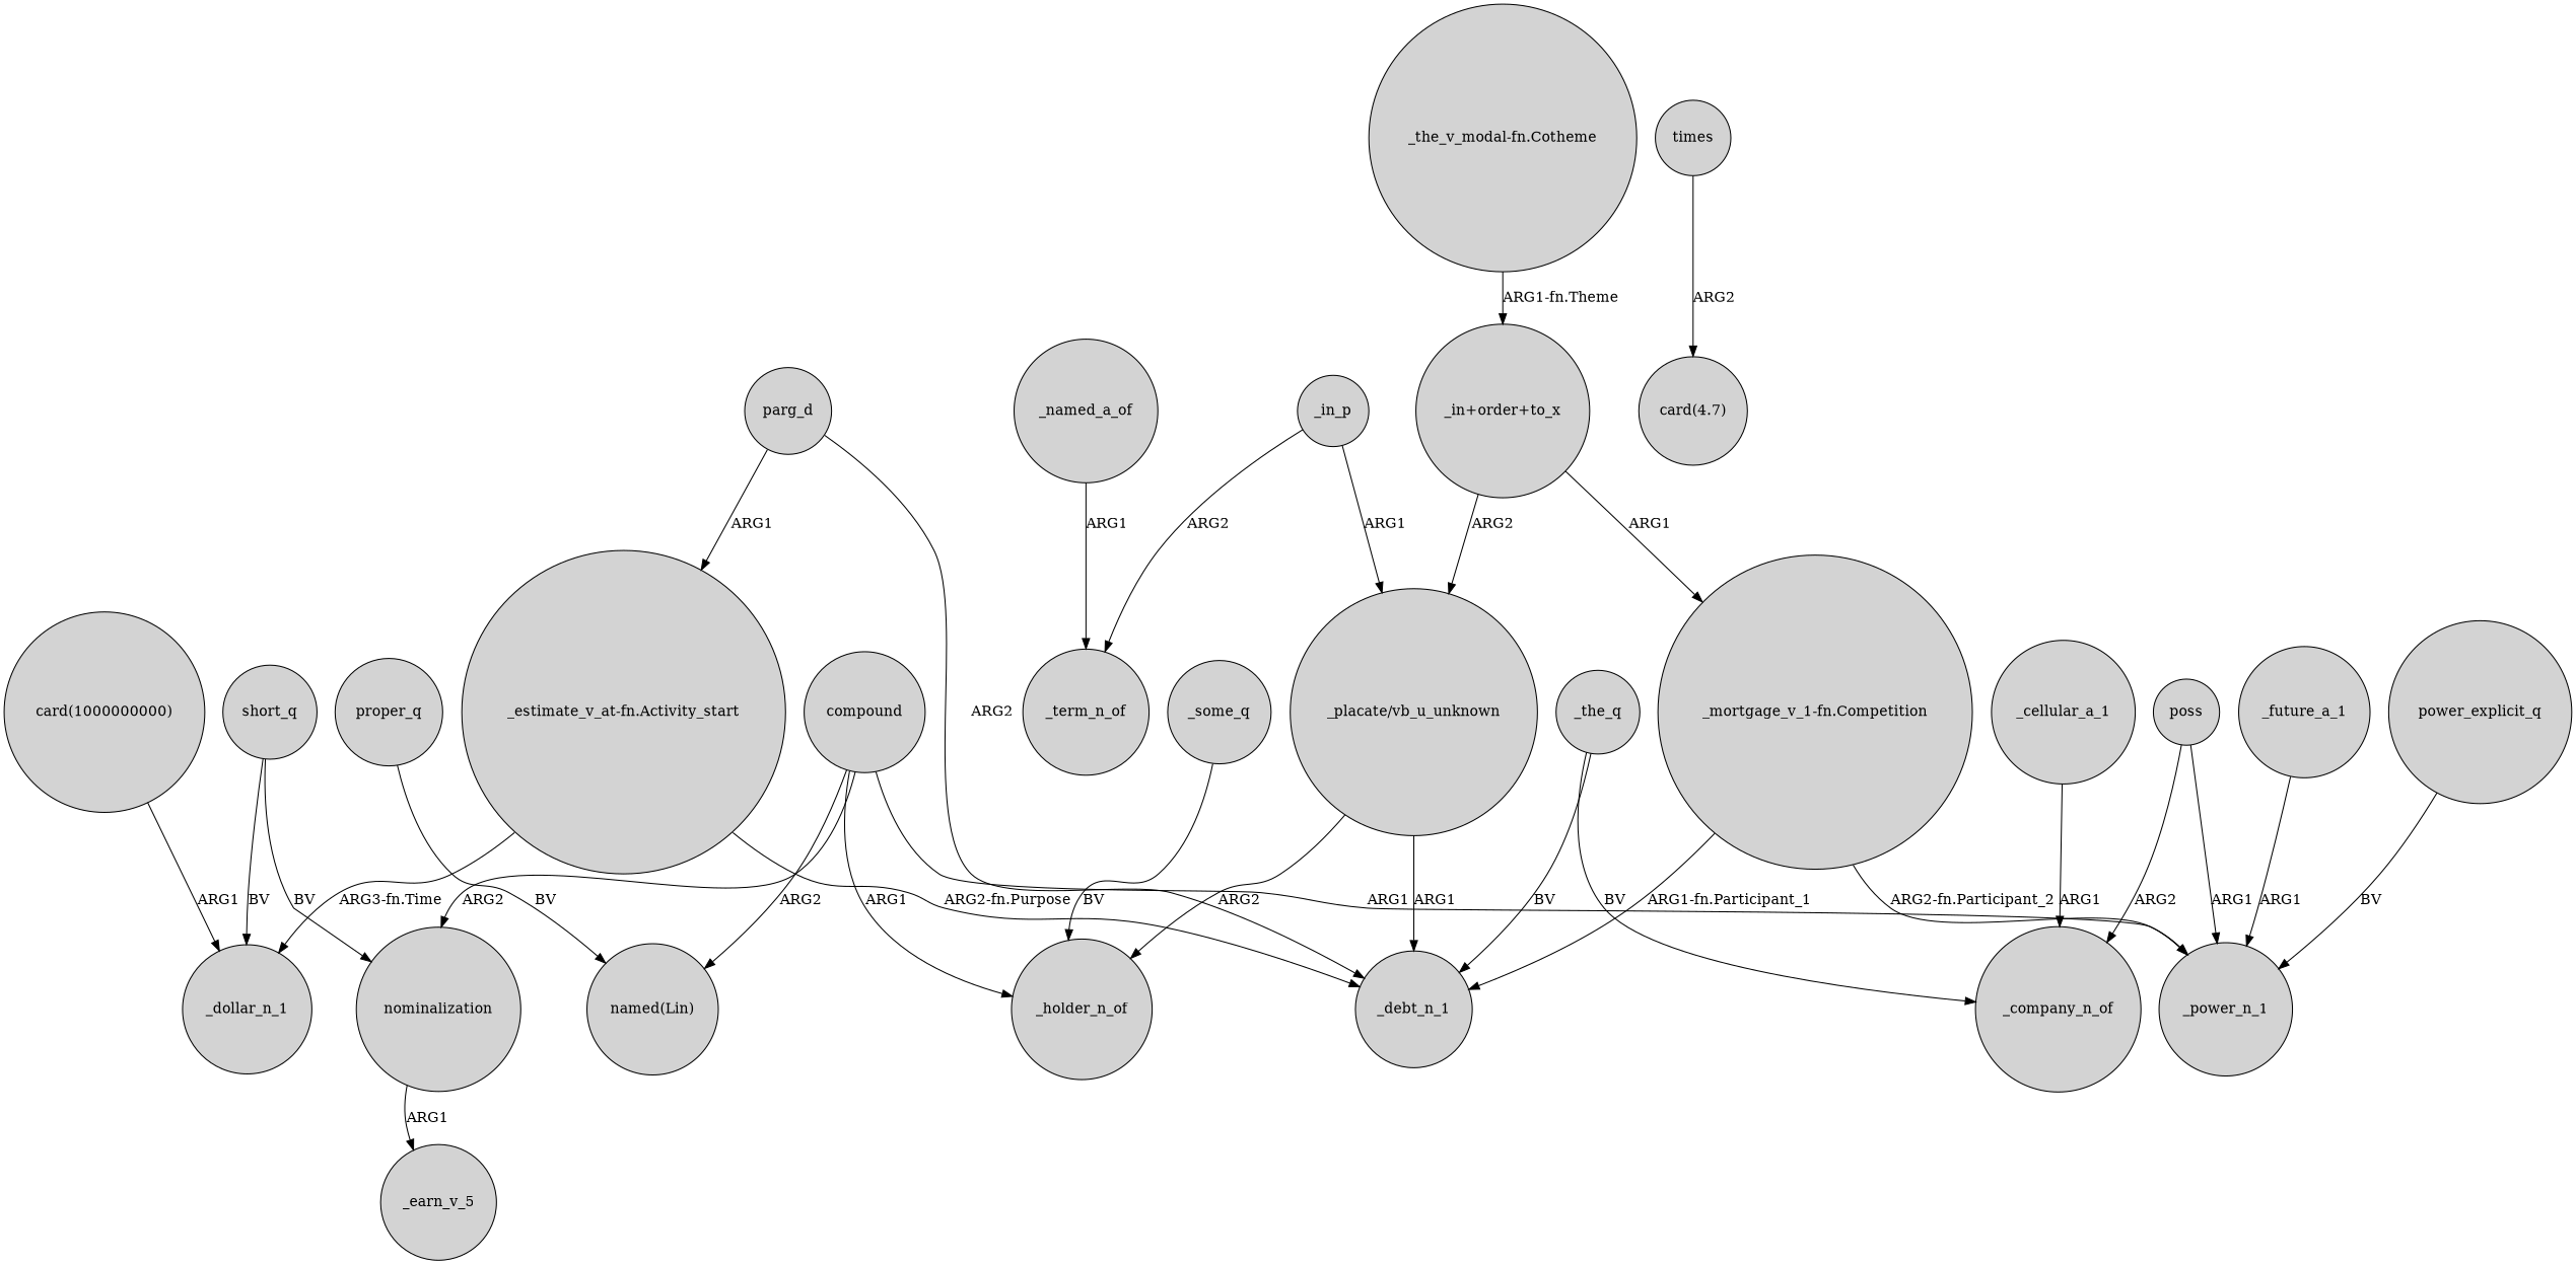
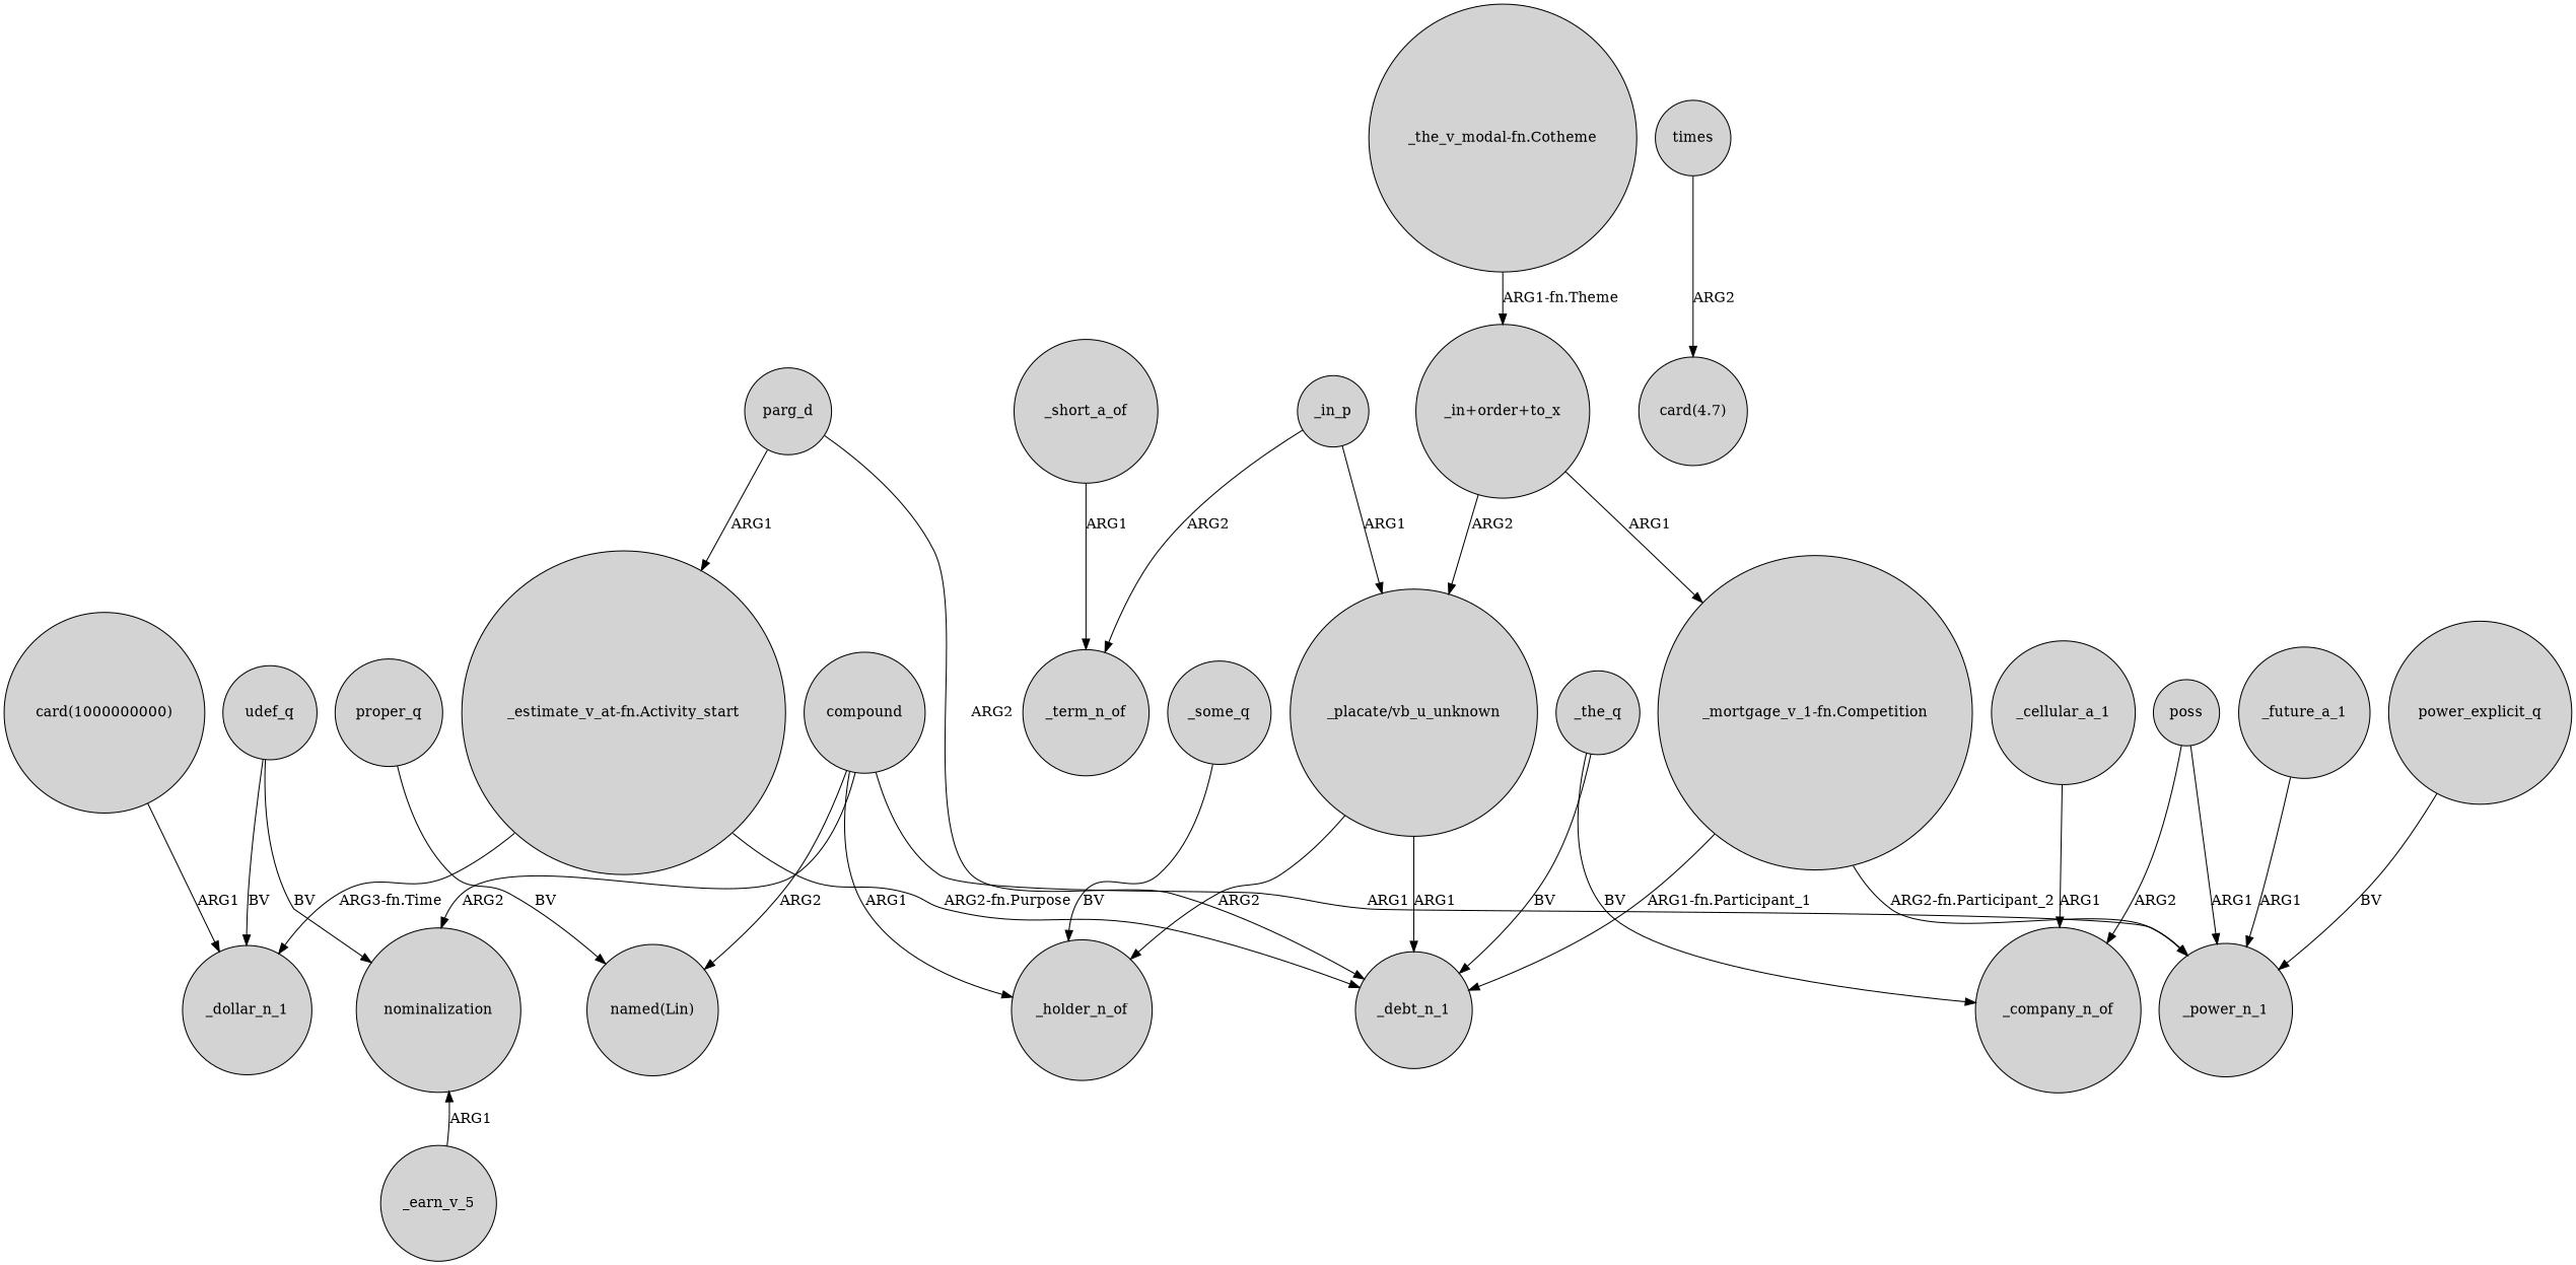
  digraph {
    node [shape=circle style=filled]
    "_in+order+to_x"
    "_mortgage_v_1-fn.Competition"
    "_placate/vb_u_unknown"
    _power_n_1
    _debt_n_1
    _holder_n_of
    "card(1000000000)"
    _dollar_n_1
    compound
    "named(Lin)"
    nominalization
    n12 [label=_earn_v_5]
    n13 [label=power_explicit_q]
    _cellular_a_1
    _company_n_of
    proper_q
    poss
-   udef_q [label=short_q]
+   udef_q
    "_estimate_v_at-fn.Activity_start"
    times
    "card(4.7)"
    _the_q
    _future_a_1
    _some_q
-   _short_a_of [label=_named_a_of]
+   _short_a_of
    _term_n_of
    _in_p
    n28 [label="_the_v_modal-fn.Cotheme"]
    parg_d
    "_in+order+to_x" -> "_mortgage_v_1-fn.Competition" [label=ARG1]
    "_in+order+to_x" -> "_placate/vb_u_unknown" [label=ARG2]
    "_mortgage_v_1-fn.Competition" -> _power_n_1 [label="ARG2-fn.Participant_2"]
    "_mortgage_v_1-fn.Competition" -> _debt_n_1 [label="ARG1-fn.Participant_1"]
    "_placate/vb_u_unknown" -> _debt_n_1 [label=ARG1]
    "_placate/vb_u_unknown" -> _holder_n_of [label=ARG2]
    "card(1000000000)" -> _dollar_n_1 [label=ARG1]
    compound -> _power_n_1 [label=ARG1]
    compound -> _holder_n_of [label=ARG1]
    compound -> "named(Lin)" [label=ARG2]
    compound -> nominalization [label=ARG2]
-   nominalization -> n12 [label=ARG1]
+   n12 -> nominalization [label=ARG1]
    n13 -> _power_n_1 [label=BV]
    _cellular_a_1 -> _company_n_of [label=ARG1]
    proper_q -> "named(Lin)" [label=BV]
    poss -> _power_n_1 [label=ARG1]
    poss -> _company_n_of [label=ARG2]
    udef_q -> _dollar_n_1 [label=BV]
    udef_q -> nominalization [label=BV]
    "_estimate_v_at-fn.Activity_start" -> _debt_n_1 [label="ARG2-fn.Purpose"]
    "_estimate_v_at-fn.Activity_start" -> _dollar_n_1 [label="ARG3-fn.Time"]
    times -> "card(4.7)" [label=ARG2]
    _the_q -> _debt_n_1 [label=BV]
    _the_q -> _company_n_of [label=BV]
    _future_a_1 -> _power_n_1 [label=ARG1]
    _some_q -> _holder_n_of [label=BV]
    _short_a_of -> _term_n_of [label=ARG1]
    _in_p -> "_placate/vb_u_unknown" [label=ARG1]
    _in_p -> _term_n_of [label=ARG2]
    n28 -> "_in+order+to_x" [label="ARG1-fn.Theme"]
    parg_d -> _debt_n_1 [label=ARG2]
    parg_d -> "_estimate_v_at-fn.Activity_start" [label=ARG1]
  }
